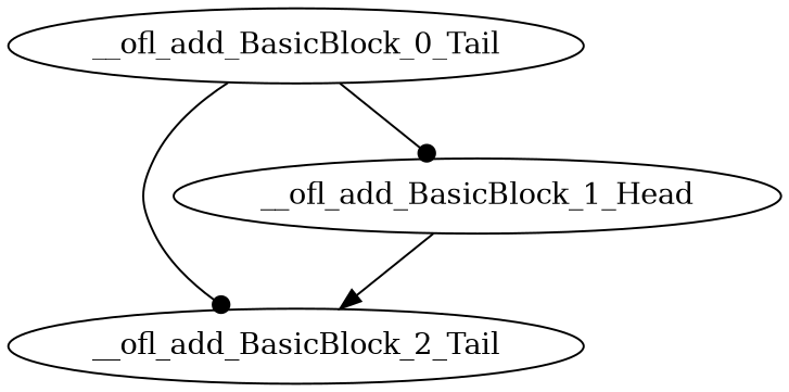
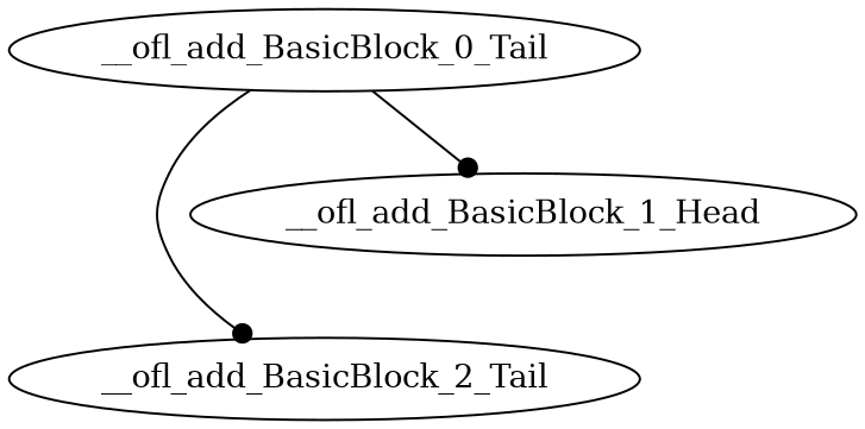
  digraph {
    edge [arrowhead=dot style=solid]
    n1 [label=__ofl_add_BasicBlock_0_Tail]
    __ofl_add_BasicBlock_2_Tail
    __ofl_add_BasicBlock_1_Head
    n1 -> __ofl_add_BasicBlock_2_Tail
    n1 -> __ofl_add_BasicBlock_1_Head
-   __ofl_add_BasicBlock_1_Head -> __ofl_add_BasicBlock_2_Tail [arrowhead=normal]
  }
